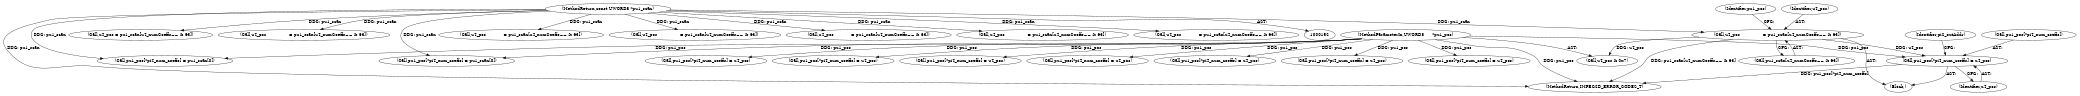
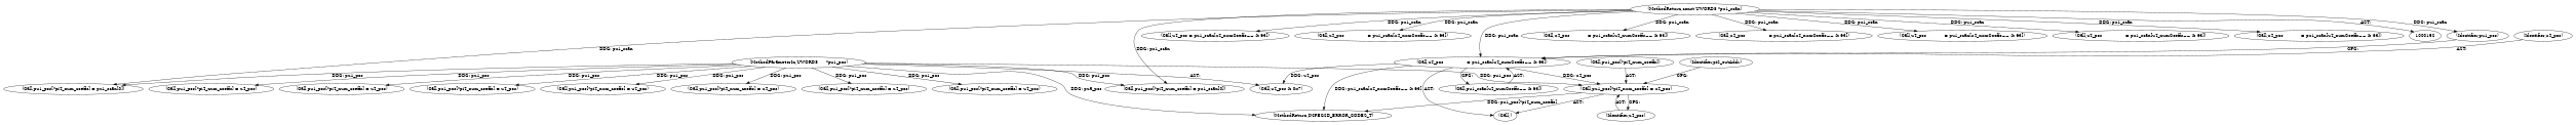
  digraph {
    n1 [label="(Call,pu1_pos[*pi4_num_coeffs] = u4_pos)"]
    n2 [label="(MethodReturn,IMPEG2D_ERROR_CODES_T)"]
-   n3 [label="(Block,)"]
+   n3 [label="(Call,)"]
    n4 [label="(Identifier,u4_pos)"]
    n5 [label="(Call,u4_pos                 = pu1_scan[u4_numCoeffs++ & 63])"]
    n6 [label="(Call,u4_pos & 0x7)"]
    n7 [label="(Call,pu1_scan[u4_numCoeffs++ & 63])"]
    n8 [label="(MethodReturn,const UWORD8 *pu1_scan)"]
    n9 [label="(Call,pu1_pos[*pi4_num_coeffs] = pu1_scan[0])"]
    n10 [label="(Call,u4_pos = pu1_scan[u4_numCoeffs++ & 63])"]
    n11 [label="(Call,u4_pos                 = pu1_scan[u4_numCoeffs++ & 63])"]
    n12 [label="(Call,pu1_pos[*pi4_num_coeffs] = pu1_scan[0])"]
    n13 [label="(Call,u4_pos             = pu1_scan[u4_numCoeffs++ & 63])"]
    n14 [label="(Call,u4_pos                 = pu1_scan[u4_numCoeffs++ & 63])"]
    n15 [label="(Call,u4_pos             = pu1_scan[u4_numCoeffs++ & 63])"]
    n16 [label="(Call,u4_pos                 = pu1_scan[u4_numCoeffs++ & 63])"]
    n17 [label="(Call,u4_pos             = pu1_scan[u4_numCoeffs++ & 63])"]
    1000152
    n19 [label="(MethodParameterIn,UWORD8      *pu1_pos)"]
    n20 [label="(Call,pu1_pos[*pi4_num_coeffs] = u4_pos)"]
    n21 [label="(Call,pu1_pos[*pi4_num_coeffs] = u4_pos)"]
    n22 [label="(Call,pu1_pos[*pi4_num_coeffs] = u4_pos)"]
    n23 [label="(Call,pu1_pos[*pi4_num_coeffs] = u4_pos)"]
    n24 [label="(Call,pu1_pos[*pi4_num_coeffs] = u4_pos)"]
    n25 [label="(Call,pu1_pos[*pi4_num_coeffs] = u4_pos)"]
    n26 [label="(Call,pu1_pos[*pi4_num_coeffs] = u4_pos)"]
    n27 [label="(Identifier,u4_pos)"]
    n28 [label="(Call,pu1_pos[*pi4_num_coeffs])"]
    n29 [label="(Identifier,pi2_outAddr)"]
    n30 [label="(Identifier,pu1_pos)"]
    n1 -> n2 [label="DDG: pu1_pos[*pi4_num_coeffs]"]
    n1 -> n3 [label="AST: "]
    n1 -> n4 [label="CFG: "]
    n4 -> n1 [label="AST: "]
    n5 -> n1 [label="DDG: u4_pos"]
    n5 -> n2 [label="DDG: pu1_scan[u4_numCoeffs++ & 63]"]
    n5 -> n3 [label="AST: "]
    n5 -> n6 [label="DDG: u4_pos"]
    n5 -> n7 [label="CFG: "]
    n7 -> n5 [label="AST: "]
-   n8 -> n2 [label="DDG: pu1_scan"]
+   n8 -> n30 [label="DDG: pu1_scan"]
    n8 -> n5 [label="DDG: pu1_scan"]
    n8 -> n9 [label="DDG: pu1_scan"]
    n8 -> n10 [label="DDG: pu1_scan"]
    n8 -> n11 [label="DDG: pu1_scan"]
    n8 -> n12 [label="DDG: pu1_scan"]
    n8 -> n13 [label="DDG: pu1_scan"]
    n8 -> n14 [label="DDG: pu1_scan"]
    n8 -> n15 [label="DDG: pu1_scan"]
    n8 -> n16 [label="DDG: pu1_scan"]
    n8 -> n17 [label="DDG: pu1_scan"]
    n8 -> 1000152 [label="AST: "]
    n19 -> n1 [label="DDG: pu1_pos"]
-   n19 -> n2 [label="DDG: pu1_pos"]
+   n19 -> n2 [label="DDG: pu5_pos"]
    n19 -> n6 [label="AST: "]
    n19 -> n9 [label="DDG: pu1_pos"]
    n19 -> n12 [label="DDG: pu1_pos"]
    n19 -> n20 [label="DDG: pu1_pos"]
    n19 -> n21 [label="DDG: pu1_pos"]
    n19 -> n22 [label="DDG: pu1_pos"]
    n19 -> n23 [label="DDG: pu1_pos"]
    n19 -> n24 [label="DDG: pu1_pos"]
    n19 -> n25 [label="DDG: pu1_pos"]
    n19 -> n26 [label="DDG: pu1_pos"]
    n27 -> n5 [label="AST: "]
    n28 -> n1 [label="AST: "]
    n29 -> n1 [label="CFG: "]
    n30 -> n5 [label="CFG: "]
  }
